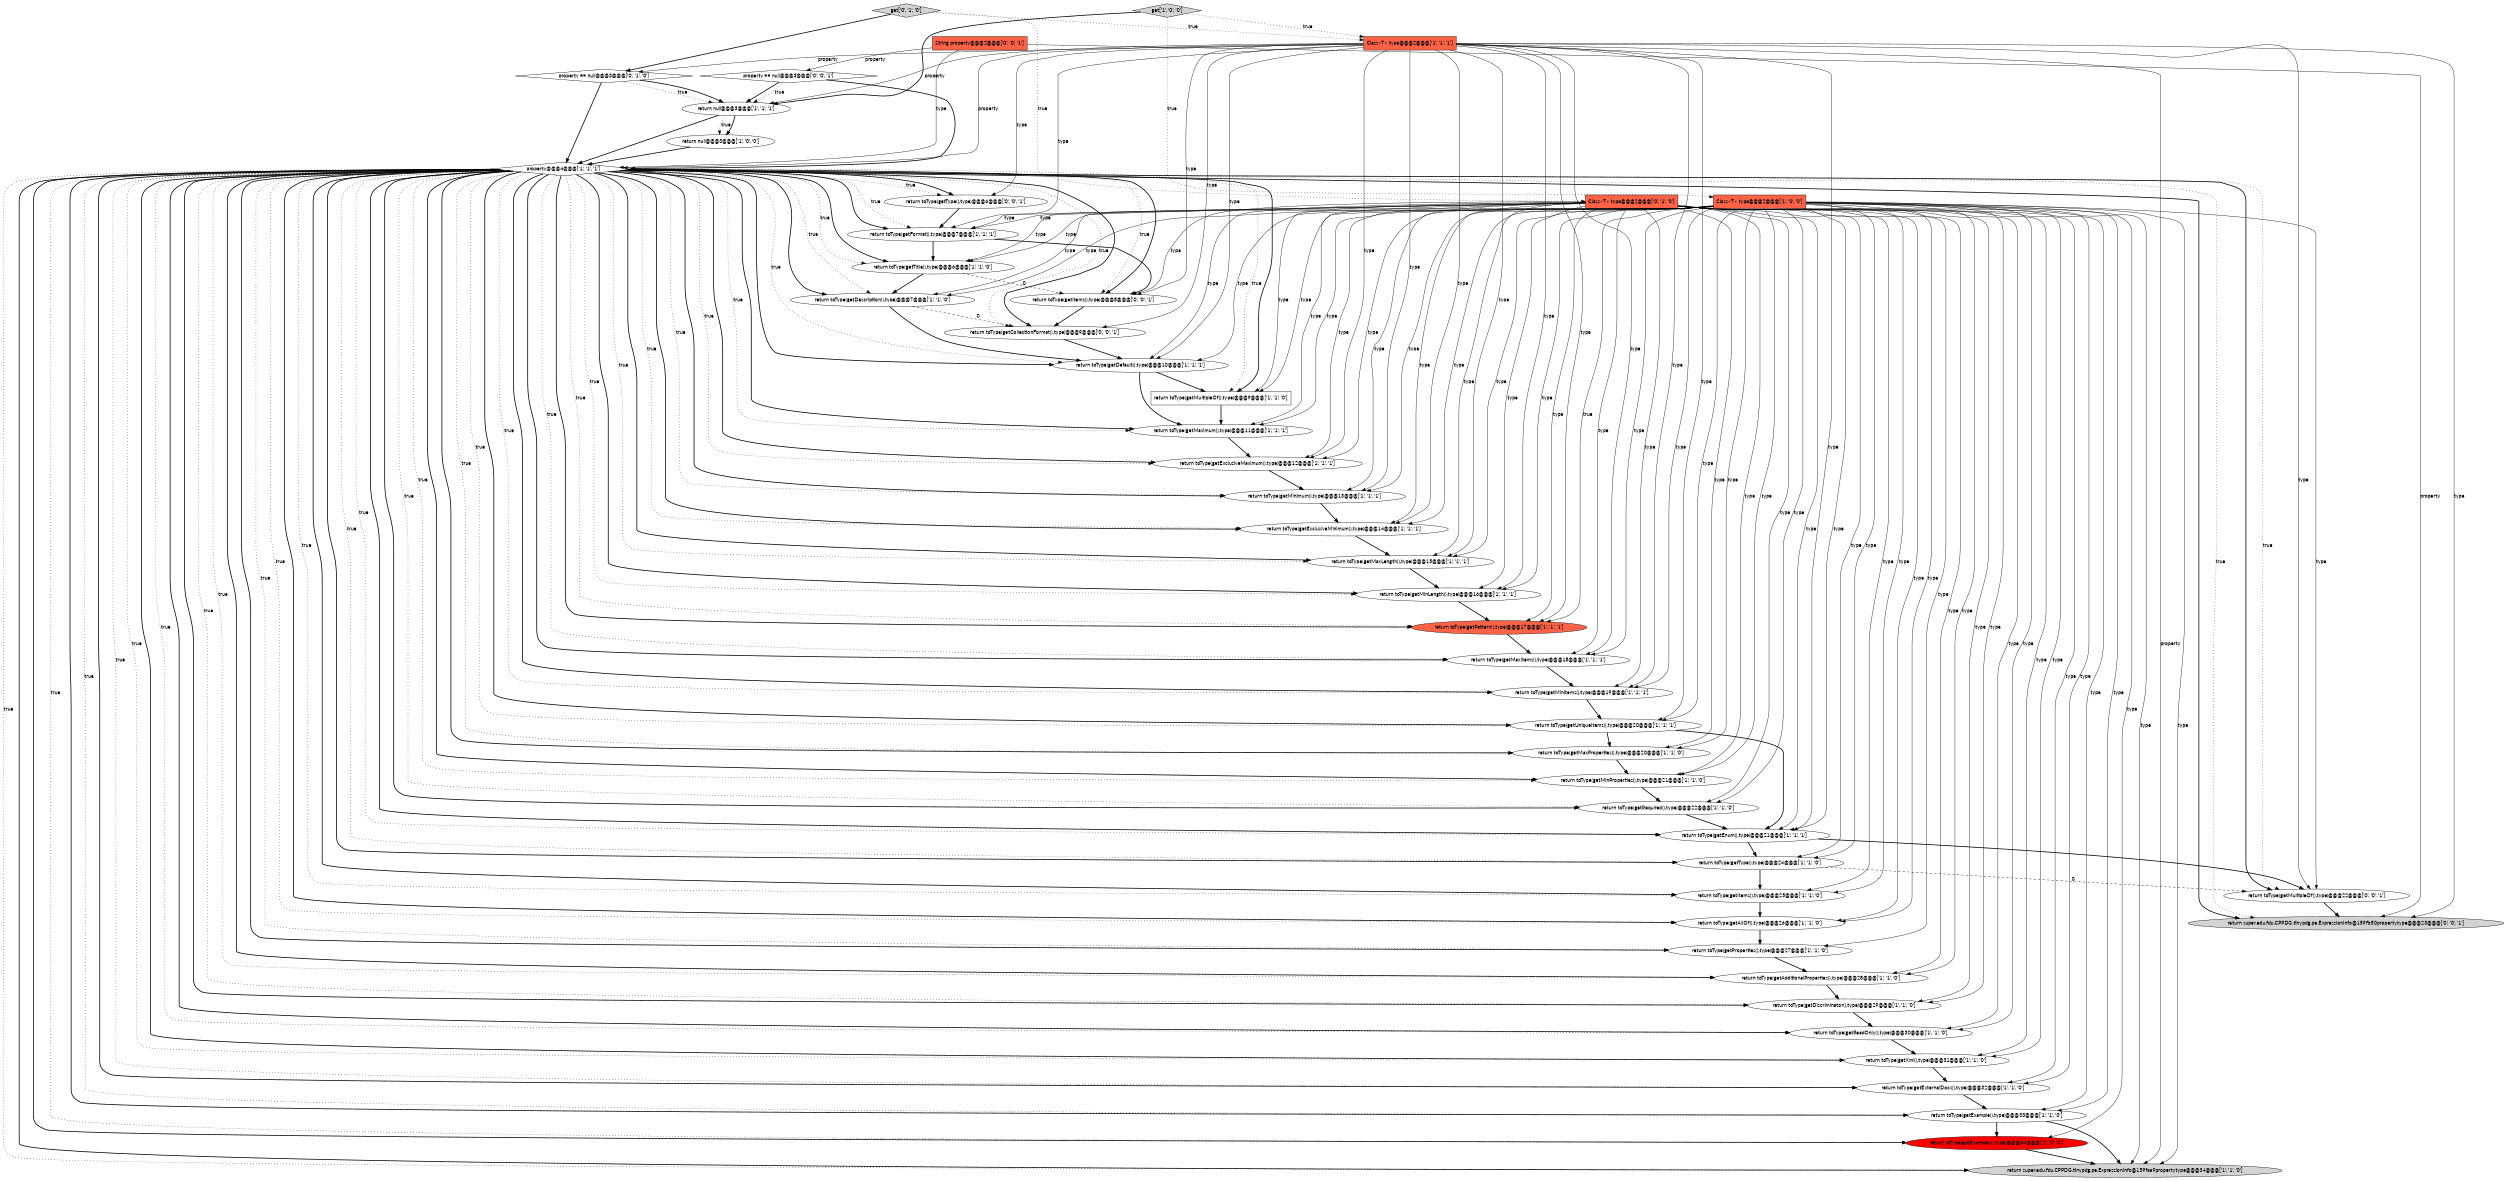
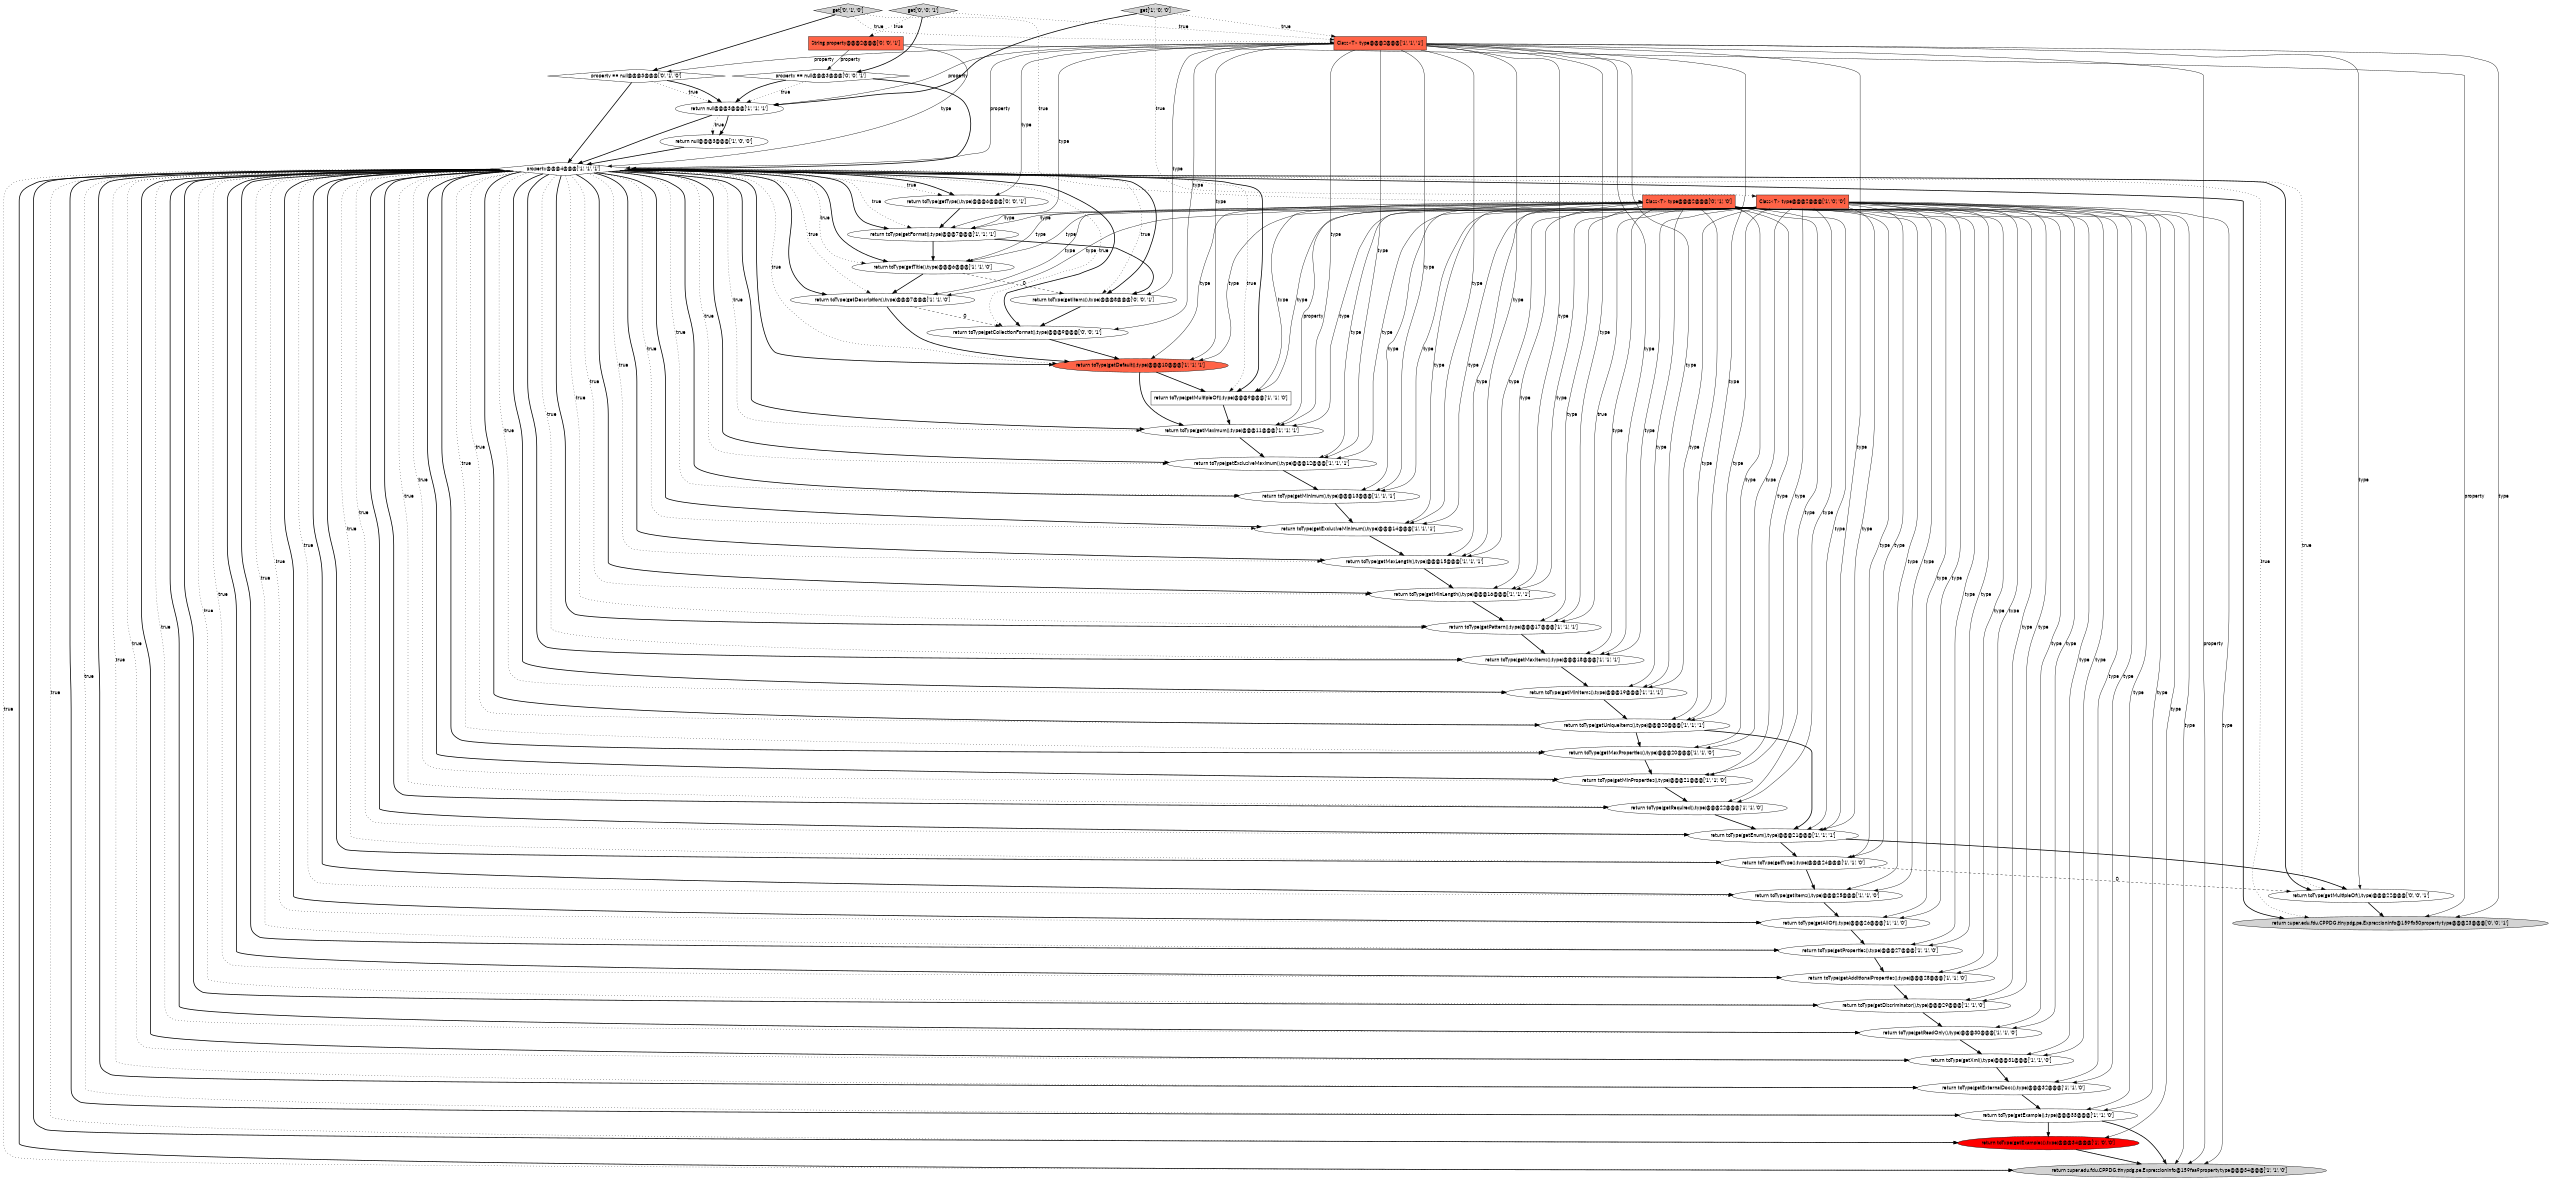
  digraph {
    fontname=Lato
    node [fillcolor=white fontname=Lato shape=ellipse style=filled]
    edge [fontname=Lato style=solid]
    n1 [label="property == null@@@3@@@['0', '1', '0']" shape=diamond]
    n2 [label="property@@@4@@@['1', '1', '1']" shape=diamond]
    n3 [label="return null@@@3@@@['1', '1', '1']"]
    n4 [fillcolor=red label="return toType(getExamples(),type)@@@34@@@['1', '0', '0']"]
    n5 [fillcolor=lightgray label="return super.edu.fdu.CPPDG.tinypdg.pe.ExpressionInfo@159faa9propertytype@@@34@@@['1', '1', '0']"]
    n6 [label="return toType(getMinProperties(),type)@@@21@@@['1', '1', '0']"]
    n7 [label="return toType(getRequired(),type)@@@22@@@['1', '1', '0']"]
    n8 [label="return toType(getEnum(),type)@@@21@@@['1', '1', '1']"]
    n9 [label="return toType(getType(),type)@@@24@@@['1', '1', '0']"]
    n10 [label="return toType(getMultipleOf(),type)@@@22@@@['0', '0', '1']"]
    n11 [label="return toType(getDescription(),type)@@@7@@@['1', '1', '0']"]
-   n12 [label="return toType(getDefault(),type)@@@10@@@['1', '1', '1']"]
+   n12 [fillcolor=tomato label="return toType(getDefault(),type)@@@10@@@['1', '1', '1']"]
    n13 [label="return toType(getCollectionFormat(),type)@@@9@@@['0', '0', '1']"]
    n14 [label="return toType(getExample(),type)@@@33@@@['1', '1', '0']"]
    n15 [label="return toType(getMinimum(),type)@@@13@@@['1', '1', '1']"]
    n16 [label="return toType(getXml(),type)@@@31@@@['1', '1', '0']"]
    n17 [label="return toType(getExclusiveMinimum(),type)@@@14@@@['1', '1', '1']"]
    n18 [label="return toType(getExclusiveMaximum(),type)@@@12@@@['1', '1', '1']"]
    n19 [label="return toType(getMinLength(),type)@@@16@@@['1', '1', '1']"]
    n20 [label="return toType(getTitle(),type)@@@6@@@['1', '1', '0']"]
    n21 [label="return toType(getReadOnly(),type)@@@30@@@['1', '1', '0']"]
    n22 [fillcolor=lightgray label="return super.edu.fdu.CPPDG.tinypdg.pe.ExpressionInfo@159fb50propertytype@@@23@@@['0', '0', '1']"]
    n23 [label="return toType(getFormat(),type)@@@7@@@['1', '1', '1']"]
    n24 [label="return toType(getItems(),type)@@@25@@@['1', '1', '0']"]
    n25 [label="return toType(getExternalDocs(),type)@@@32@@@['1', '1', '0']"]
    n26 [label="return toType(getMaxProperties(),type)@@@20@@@['1', '1', '0']"]
    n27 [label="return toType(getAllOf(),type)@@@26@@@['1', '1', '0']"]
    n28 [label="return toType(getItems(),type)@@@8@@@['0', '0', '1']"]
    n29 [label="return toType(getMultipleOf(),type)@@@9@@@['1', '1', '0']" shape=box]
-   n30 [fillcolor=tomato label="return toType(getPattern(),type)@@@17@@@['1', '1', '1']"]
+   n30 [label="return toType(getPattern(),type)@@@17@@@['1', '1', '1']"]
    n31 [label="return toType(getMaxLength(),type)@@@15@@@['1', '1', '1']"]
    n32 [label="return toType(getAdditionalProperties(),type)@@@28@@@['1', '1', '0']"]
    n33 [label="return toType(getProperties(),type)@@@27@@@['1', '1', '0']"]
    n34 [label="return toType(getMaximum(),type)@@@11@@@['1', '1', '1']"]
    n35 [label="return toType(getMinItems(),type)@@@19@@@['1', '1', '1']"]
    n36 [label="return toType(getMaxItems(),type)@@@18@@@['1', '1', '1']"]
    n37 [label="return toType(getType(),type)@@@6@@@['0', '0', '1']"]
    n38 [label="return toType(getDiscriminator(),type)@@@29@@@['1', '1', '0']"]
    n39 [label="return toType(getUniqueItems(),type)@@@20@@@['1', '1', '1']"]
    n40 [label="return null@@@3@@@['1', '0', '0']"]
    n41 [fillcolor=tomato label="Class<T> type@@@2@@@['0', '1', '0']" shape=box]
    n42 [fillcolor=tomato label="String property@@@2@@@['0', '0', '1']" shape=box]
    n43 [label="property == null@@@3@@@['0', '0', '1']" shape=diamond]
    n44 [fillcolor=tomato label="Class<T> type@@@2@@@['1', '1', '1']" shape=box]
    n45 [fillcolor=tomato label="Class<T> type@@@2@@@['1', '0', '0']" shape=box]
    n46 [fillcolor=lightgray label="get['0', '1', '0']" shape=diamond]
    n47 [fillcolor=lightgray label="get['1', '0', '0']" shape=diamond]
+   n48 [fillcolor=lightgray label="get['0', '0', '1']" shape=diamond]
    n1 -> n2 [style=bold]
    n1 -> n3 [label=true style=dotted]
    n1 -> n3 [style=bold]
    n2 -> n4 [style=bold]
    n2 -> n4 [label=true style=dotted]
    n2 -> n5 [label=true style=dotted]
    n2 -> n5 [style=bold]
    n2 -> n6 [label=true style=dotted]
    n2 -> n6 [style=bold]
    n2 -> n7 [style=bold]
    n2 -> n7 [label=true style=dotted]
    n2 -> n8 [label=true style=dotted]
    n2 -> n8 [style=bold]
    n2 -> n9 [style=bold]
    n2 -> n9 [label=true style=dotted]
    n2 -> n10 [style=bold]
    n2 -> n10 [label=true style=dotted]
    n2 -> n11 [style=bold]
    n2 -> n11 [label=true style=dotted]
    n2 -> n12 [style=bold]
    n2 -> n12 [label=true style=dotted]
    n2 -> n13 [label=true style=dotted]
    n2 -> n13 [style=bold]
    n2 -> n14 [style=bold]
    n2 -> n14 [label=true style=dotted]
    n2 -> n15 [label=true style=dotted]
    n2 -> n15 [style=bold]
    n2 -> n16 [label=true style=dotted]
    n2 -> n16 [style=bold]
    n2 -> n17 [label=true style=dotted]
    n2 -> n17 [style=bold]
    n2 -> n18 [label=true style=dotted]
    n2 -> n18 [style=bold]
    n2 -> n19 [label=true style=dotted]
    n2 -> n19 [style=bold]
    n2 -> n20 [label=true style=dotted]
    n2 -> n20 [style=bold]
    n2 -> n21 [label=true style=dotted]
    n2 -> n21 [style=bold]
    n2 -> n22 [style=bold]
    n2 -> n22 [label=true style=dotted]
    n2 -> n23 [style=bold]
    n2 -> n23 [label=true style=dotted]
    n2 -> n24 [label=true style=dotted]
    n2 -> n24 [style=bold]
    n2 -> n25 [style=bold]
    n2 -> n25 [label=true style=dotted]
    n2 -> n26 [style=bold]
    n2 -> n26 [label=true style=dotted]
    n2 -> n27 [label=true style=dotted]
    n2 -> n27 [style=bold]
    n2 -> n28 [label=true style=dotted]
    n2 -> n28 [style=bold]
    n2 -> n29 [label=true style=dotted]
    n2 -> n29 [style=bold]
    n2 -> n30 [style=bold]
    n2 -> n30 [label=true style=dotted]
    n2 -> n31 [label=true style=dotted]
    n2 -> n31 [style=bold]
    n2 -> n32 [label=true style=dotted]
    n2 -> n32 [style=bold]
    n2 -> n33 [style=bold]
    n2 -> n33 [label=true style=dotted]
    n2 -> n34 [label=true style=dotted]
    n2 -> n34 [style=bold]
    n2 -> n35 [label=true style=dotted]
    n2 -> n35 [style=bold]
    n2 -> n36 [style=bold]
    n2 -> n36 [label=true style=dotted]
    n2 -> n37 [label=true style=dotted]
    n2 -> n37 [style=bold]
    n2 -> n38 [style=bold]
    n2 -> n38 [label=true style=dotted]
    n2 -> n39 [label=true style=dotted]
    n2 -> n39 [style=bold]
    n3 -> n2 [style=bold]
    n3 -> n40 [label=true style=dotted]
    n3 -> n40 [style=bold]
    n4 -> n5 [style=bold]
    n6 -> n7 [style=bold]
    n7 -> n8 [style=bold]
    n8 -> n9 [style=bold]
    n8 -> n10 [style=bold]
    n9 -> n10 [label=0 style=dashed]
    n9 -> n24 [style=bold]
    n10 -> n22 [style=bold]
    n11 -> n12 [style=bold]
    n11 -> n13 [label=0 style=dashed]
    n12 -> n29 [style=bold]
    n12 -> n34 [style=bold]
    n13 -> n12 [style=bold]
    n14 -> n4 [style=bold]
    n14 -> n5 [style=bold]
    n15 -> n17 [style=bold]
    n16 -> n25 [style=bold]
    n17 -> n31 [style=bold]
    n18 -> n15 [style=bold]
    n19 -> n30 [style=bold]
    n20 -> n11 [style=bold]
    n20 -> n28 [label=0 style=dashed]
    n21 -> n16 [style=bold]
    n23 -> n20 [style=bold]
    n23 -> n28 [style=bold]
    n24 -> n27 [style=bold]
    n25 -> n14 [style=bold]
    n26 -> n6 [style=bold]
    n27 -> n33 [style=bold]
    n28 -> n13 [style=bold]
    n29 -> n34 [style=bold]
    n30 -> n36 [style=bold]
    n31 -> n19 [style=bold]
    n32 -> n38 [style=bold]
    n33 -> n32 [style=bold]
    n34 -> n18 [style=bold]
    n35 -> n39 [style=bold]
    n36 -> n35 [style=bold]
    n37 -> n23 [style=bold]
    n38 -> n21 [style=bold]
    n39 -> n8 [style=bold]
    n39 -> n26 [style=bold]
    n40 -> n2 [style=bold]
    n41 -> n5 [label=type]
    n41 -> n6 [label=type]
    n41 -> n7 [label=type]
    n41 -> n8 [label=type]
    n41 -> n9 [label=type]
    n41 -> n11 [label=type]
    n41 -> n12 [label=type]
    n41 -> n14 [label=type]
    n41 -> n15 [label=type]
    n41 -> n16 [label=type]
    n41 -> n17 [label=type]
    n41 -> n18 [label=type]
    n41 -> n19 [label=type]
    n41 -> n20 [label=type]
    n41 -> n21 [label=type]
    n41 -> n23 [label=type]
    n41 -> n24 [label=type]
    n41 -> n25 [label=type]
    n41 -> n26 [label=type]
    n41 -> n27 [label=type]
    n41 -> n29 [label=type]
    n41 -> n30 [label=type]
    n41 -> n31 [label=type]
    n41 -> n32 [label=type]
    n41 -> n33 [label=type]
-   n41 -> n34 [label=type]
+   n41 -> n34 [label=property]
    n41 -> n35 [label=type]
    n41 -> n36 [label=type]
    n41 -> n38 [label=type]
-   n41 -> n28 [label=type]
+   n41 -> n39 [label=type]
    n42 -> n2 [label=type]
    n42 -> n22 [label=property]
    n42 -> n43 [label=property]
    n43 -> n2 [style=bold]
    n43 -> n3 [style=bold]
    n43 -> n3 [label=true style=dotted]
    n44 -> n1 [label=property]
    n44 -> n2 [label=property]
    n44 -> n3 [label=property]
    n44 -> n5 [label=property]
    n44 -> n8 [label=type]
    n44 -> n10 [label=type]
    n44 -> n12 [label=type]
    n44 -> n13 [label=type]
    n44 -> n15 [label=type]
    n44 -> n17 [label=type]
    n44 -> n18 [label=type]
    n44 -> n19 [label=type]
    n44 -> n22 [label=type]
    n44 -> n23 [label=type]
    n44 -> n28 [label=type]
    n44 -> n30 [label=type]
    n44 -> n31 [label=type]
+   n44 -> n34 [label=type]
    n44 -> n35 [label=type]
    n44 -> n36 [label=type]
    n44 -> n37 [label=type]
    n44 -> n39 [label=type]
    n45 -> n4 [label=type]
    n45 -> n5 [label=type]
    n45 -> n6 [label=type]
    n45 -> n7 [label=type]
    n45 -> n8 [label=type]
    n45 -> n9 [label=type]
    n45 -> n11 [label=type]
    n45 -> n12 [label=type]
    n45 -> n14 [label=type]
    n45 -> n15 [label=type]
    n45 -> n16 [label=type]
    n45 -> n17 [label=type]
    n45 -> n18 [label=type]
    n45 -> n19 [label=type]
    n45 -> n20 [label=type]
    n45 -> n21 [label=type]
    n45 -> n23 [label=type]
    n45 -> n24 [label=type]
    n45 -> n25 [label=type]
    n45 -> n26 [label=type]
    n45 -> n27 [label=type]
    n45 -> n29 [label=type]
    n45 -> n30 [label=true]
    n45 -> n31 [label=type]
    n45 -> n32 [label=type]
-   n45 -> n10 [label=type]
+   n45 -> n33 [label=type]
    n45 -> n34 [label=type]
    n45 -> n35 [label=type]
    n45 -> n36 [label=type]
    n45 -> n38 [label=type]
    n45 -> n39 [label=type]
    n46 -> n1 [style=bold]
    n46 -> n41 [label=true style=dotted]
    n46 -> n44 [label=true style=dotted]
    n47 -> n3 [style=bold]
    n47 -> n44 [label=true style=dotted]
    n47 -> n45 [label=true style=dotted]
+   n48 -> n42 [label=true style=dotted]
+   n48 -> n43 [style=bold]
+   n48 -> n44 [label=true style=dotted]
  }
